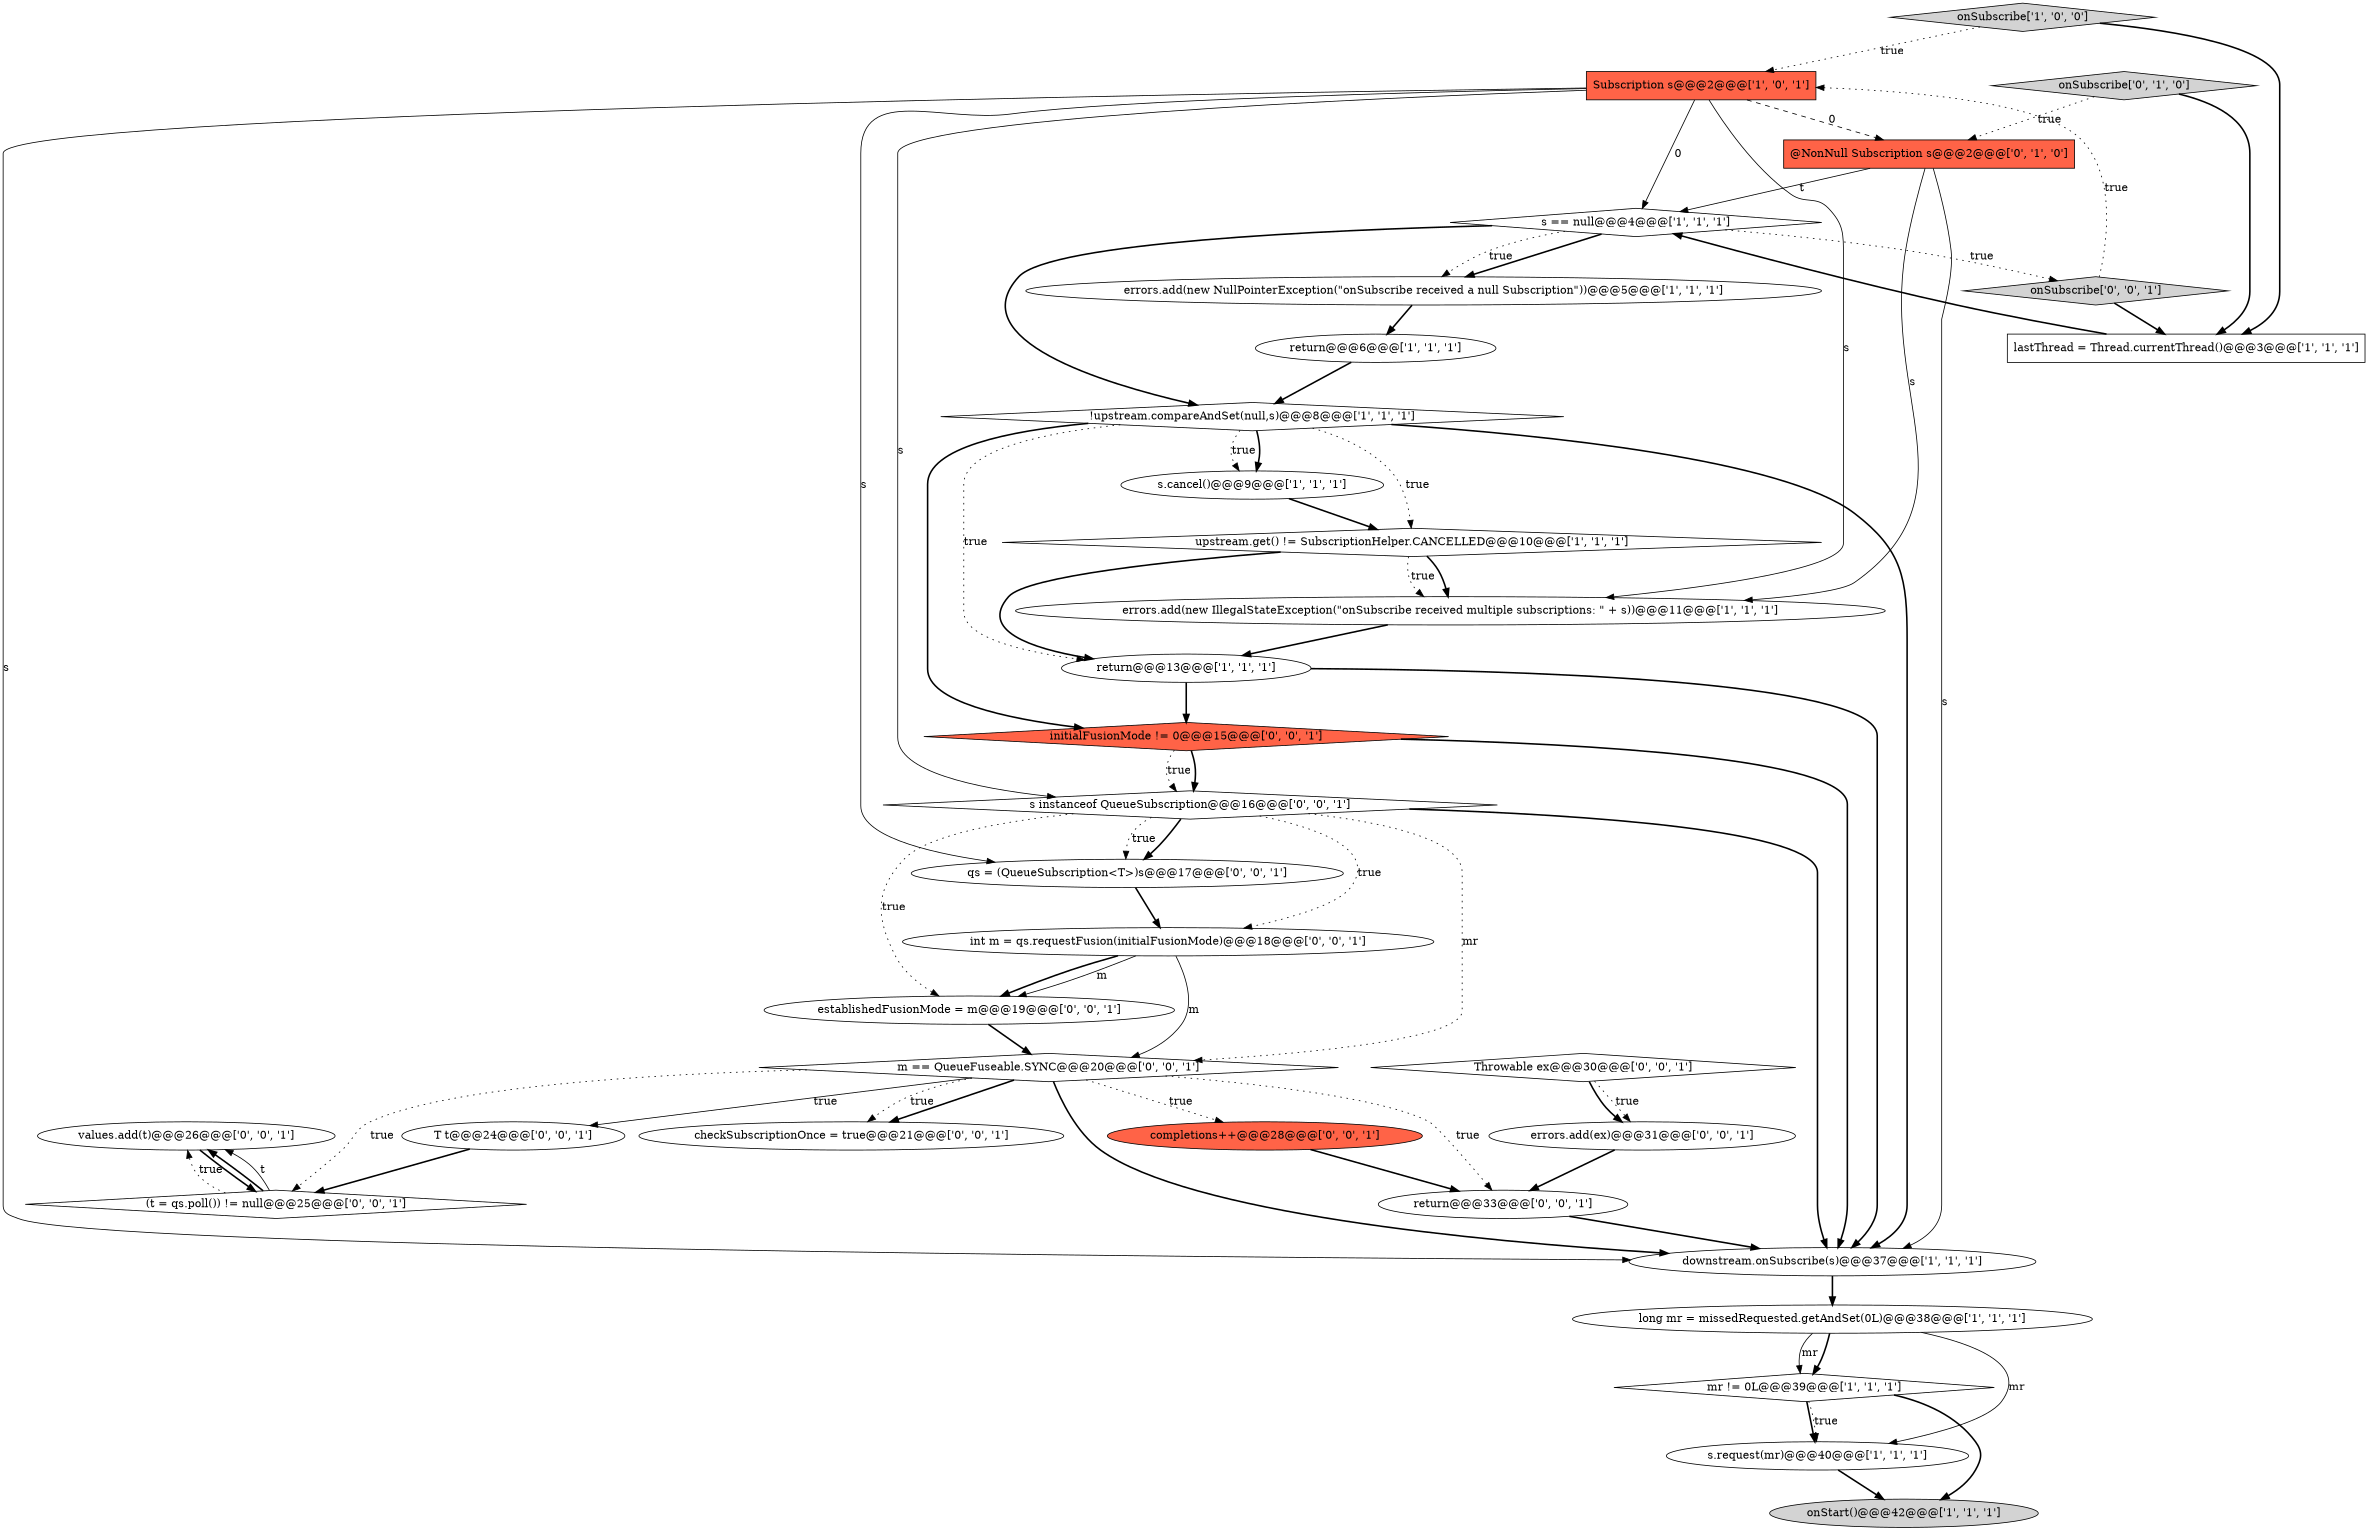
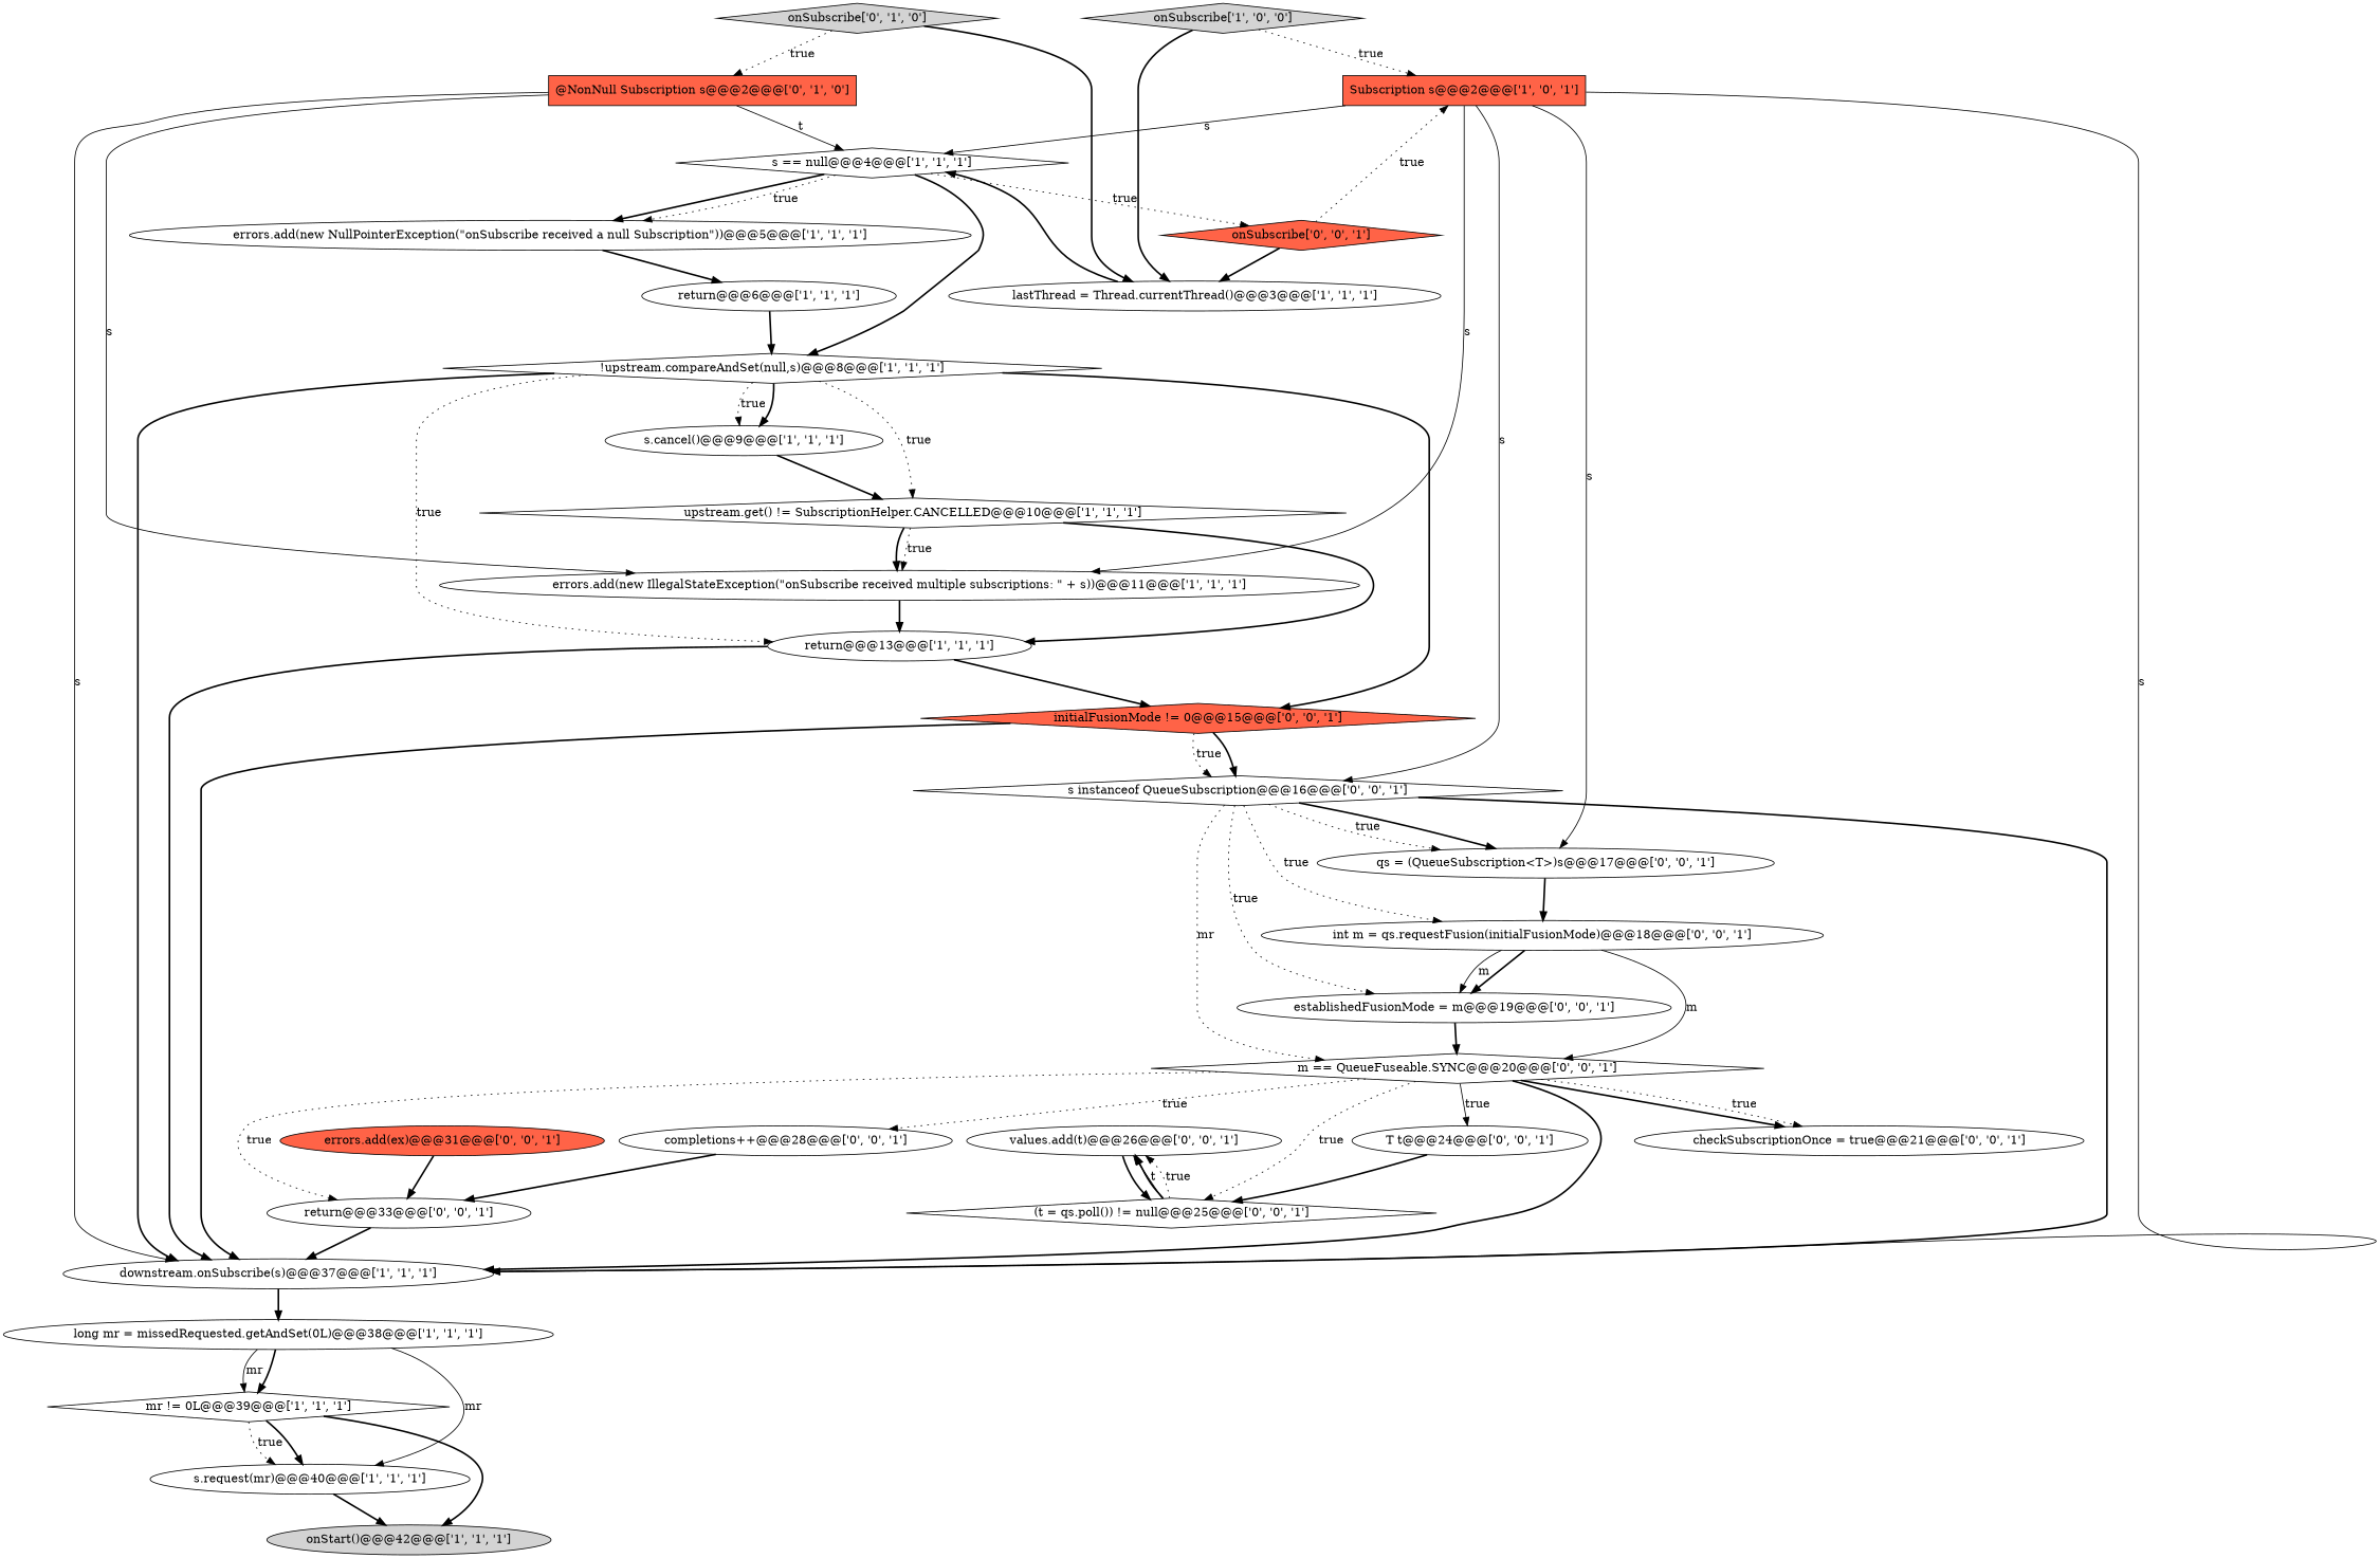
  digraph {
    node [fillcolor=white shape=ellipse style=filled]
    edge [style=bold]
    n1 [label="values.add(t)@@@26@@@['0', '0', '1']"]
    n2 [label="(t = qs.poll()) != null@@@25@@@['0', '0', '1']" shape=diamond]
    n3 [label="return@@@33@@@['0', '0', '1']"]
    n4 [label="downstream.onSubscribe(s)@@@37@@@['1', '1', '1']"]
    n5 [label="long mr = missedRequested.getAndSet(0L)@@@38@@@['1', '1', '1']"]
    n6 [fillcolor=tomato label="Subscription s@@@2@@@['1', '0', '1']" shape=box]
    n7 [fillcolor=tomato label="@NonNull Subscription s@@@2@@@['0', '1', '0']" shape=box]
    n8 [label="s == null@@@4@@@['1', '1', '1']" shape=diamond]
    n9 [label="errors.add(new IllegalStateException(\"onSubscribe received multiple subscriptions: \" + s))@@@11@@@['1', '1', '1']"]
    n10 [label="s instanceof QueueSubscription@@@16@@@['0', '0', '1']" shape=diamond]
    n11 [label="qs = (QueueSubscription<T>)s@@@17@@@['0', '0', '1']"]
    n12 [label="!upstream.compareAndSet(null,s)@@@8@@@['1', '1', '1']" shape=diamond]
    n13 [label="errors.add(new NullPointerException(\"onSubscribe received a null Subscription\"))@@@5@@@['1', '1', '1']"]
-   n14 [fillcolor=lightgray label="onSubscribe['0', '0', '1']" shape=diamond]
+   n14 [fillcolor=tomato label="onSubscribe['0', '0', '1']" shape=diamond]
    n15 [label="return@@@13@@@['1', '1', '1']"]
    n16 [label="m == QueueFuseable.SYNC@@@20@@@['0', '0', '1']" shape=diamond]
    n17 [label="establishedFusionMode = m@@@19@@@['0', '0', '1']"]
    n18 [label="int m = qs.requestFusion(initialFusionMode)@@@18@@@['0', '0', '1']"]
    n19 [label="s.cancel()@@@9@@@['1', '1', '1']"]
    n20 [label="upstream.get() != SubscriptionHelper.CANCELLED@@@10@@@['1', '1', '1']" shape=diamond]
-   n21 [label="lastThread = Thread.currentThread()@@@3@@@['1', '1', '1']" shape=box]
+   n21 [label="lastThread = Thread.currentThread()@@@3@@@['1', '1', '1']"]
    n22 [fillcolor=tomato label="initialFusionMode != 0@@@15@@@['0', '0', '1']" shape=diamond]
-   n23 [label="Throwable ex@@@30@@@['0', '0', '1']" shape=diamond]
-   n24 [label="errors.add(ex)@@@31@@@['0', '0', '1']"]
+   n24 [fillcolor=tomato label="errors.add(ex)@@@31@@@['0', '0', '1']"]
    n25 [label="return@@@6@@@['1', '1', '1']"]
    n26 [label="T t@@@24@@@['0', '0', '1']"]
-   n27 [fillcolor=tomato label="completions++@@@28@@@['0', '0', '1']"]
+   n27 [label="completions++@@@28@@@['0', '0', '1']"]
    n28 [label="checkSubscriptionOnce = true@@@21@@@['0', '0', '1']"]
    n29 [fillcolor=lightgray label="onStart()@@@42@@@['1', '1', '1']"]
    n30 [label="mr != 0L@@@39@@@['1', '1', '1']" shape=diamond]
    n31 [label="s.request(mr)@@@40@@@['1', '1', '1']"]
    n32 [fillcolor=lightgray label="onSubscribe['1', '0', '0']" shape=diamond]
    n33 [fillcolor=lightgray label="onSubscribe['0', '1', '0']" shape=diamond]
    n1 -> n2
    n2 -> n1
    n2 -> n1 [label=t style=solid]
    n2 -> n1 [label=true style=dotted]
    n3 -> n4
    n4 -> n5
    n5 -> n30
    n5 -> n30 [label=mr style=solid]
    n5 -> n31 [label=mr style=solid]
    n6 -> n4 [label=s style=solid]
-   n6 -> n7 [label=0 style=dashed]
-   n6 -> n8 [label=0 style=solid]
+   n6 -> n8 [label=s style=solid]
    n6 -> n9 [label=s style=solid]
    n6 -> n10 [label=s style=solid]
    n6 -> n11 [label=s style=solid]
    n7 -> n4 [label=s style=solid]
    n7 -> n8 [label=t style=solid]
    n7 -> n9 [label=s style=solid]
    n8 -> n12
    n8 -> n13
    n8 -> n13 [label=true style=dotted]
    n8 -> n14 [label=true style=dotted]
    n9 -> n15
    n10 -> n4
    n10 -> n11
    n10 -> n11 [label=true style=dotted]
    n10 -> n16 [label=mr style=dotted]
    n10 -> n17 [label=true style=dotted]
    n10 -> n18 [label=true style=dotted]
    n11 -> n18
    n12 -> n4
    n12 -> n15 [label=true style=dotted]
    n12 -> n19
    n12 -> n19 [label=true style=dotted]
    n12 -> n20 [label=true style=dotted]
    n12 -> n22
    n13 -> n25
    n14 -> n6 [label=true style=dotted]
    n14 -> n21
    n15 -> n4
    n15 -> n22
    n16 -> n2 [label=true style=dotted]
    n16 -> n3 [label=true style=dotted]
    n16 -> n4
    n16 -> n26 [label=true style=solid]
    n16 -> n27 [label=true style=dotted]
    n16 -> n28
    n16 -> n28 [label=true style=dotted]
    n17 -> n16
    n18 -> n16 [label=m style=solid]
    n18 -> n17
    n18 -> n17 [label=m style=solid]
    n19 -> n20
    n20 -> n9
    n20 -> n9 [label=true style=dotted]
    n20 -> n15
    n21 -> n8
    n22 -> n4
    n22 -> n10
    n22 -> n10 [label=true style=dotted]
-   n23 -> n24 [label=true style=dotted]
-   n23 -> n24
    n24 -> n3
    n25 -> n12
    n26 -> n2
    n27 -> n3
    n30 -> n29
    n30 -> n31 [label=true style=dotted]
    n30 -> n31
    n31 -> n29
    n32 -> n6 [label=true style=dotted]
    n32 -> n21
    n33 -> n7 [label=true style=dotted]
    n33 -> n21
  }
